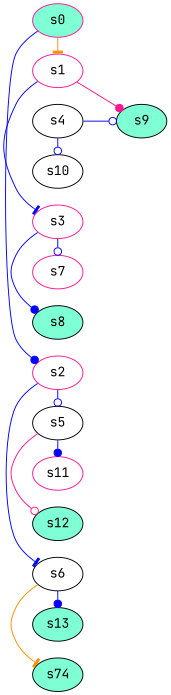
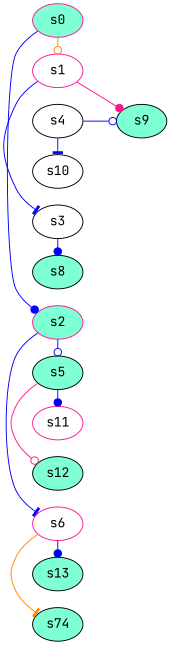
  digraph {
    fontname="JetBrains Mono"
    rankdir=LR
    node [color=black fillcolor=white fontname="JetBrains Mono" player=1 style=filled]
    edge [arrowhead=odot color=blue constraint="time % 2 == 0" fontname="JetBrains Mono"]
    s0 [color=deeppink fillcolor=aquamarine]
    s1 [color=deeppink]
-   s2 [color=deeppink]
-   s3 [color=deeppink player=0]
+   s2 [color=deeppink fillcolor=aquamarine]
+   s3 [player=0]
    s9 [fillcolor=aquamarine player=0]
-   s5 [player=0]
-   s6
-   s7 [color=deeppink]
+   s5 [fillcolor=aquamarine player=0]
+   s6 [color=deeppink]
    s8 [fillcolor=aquamarine]
    s4 [player=0]
    s10
    s11 [color=deeppink]
    s12 [fillcolor=aquamarine player=0]
    s13 [fillcolor=aquamarine player=0]
    n15 [fillcolor=aquamarine label=s74 player=0]
-   s0 -> s1 [arrowhead=tee color=darkorange constraint="time == 11"]
+   s0 -> s1 [color=darkorange constraint="time == 11"]
    s0 -> s2 [arrowhead=dot]
    s1 -> s3 [arrowhead=tee]
    s1 -> s9 [arrowhead=dot color=deeppink constraint="!(time % 5 == 0)"]
    s2 -> s5 [constraint="time % 3 == 2"]
    s2 -> s6 [arrowhead=tee constraint="time == 2 || time == 3 || time == 8 || time == 12"]
-   s3 -> s7 [constraint="time == 2 || time == 3 || time == 9"]
    s3 -> s8 [arrowhead=dot constraint="time == 1 || time == 8 || time == 13"]
    s5 -> s11 [arrowhead=dot constraint="!(time % 3 == 0)"]
    s5 -> s12 [color=deeppink constraint="time == 1 || time == 5 || time == 10"]
    s6 -> s13 [arrowhead=dot constraint="!(time % 5 == 0)"]
    s6 -> n15 [arrowhead=tee color=darkorange constraint="time % 3 == 0 || time % 2 == 1"]
    s4 -> s9 [constraint=""]
-   s4 -> s10 [constraint="!(time % 4 == 0)"]
+   s4 -> s10 [arrowhead=tee constraint="!(time % 4 == 0)"]
  }
